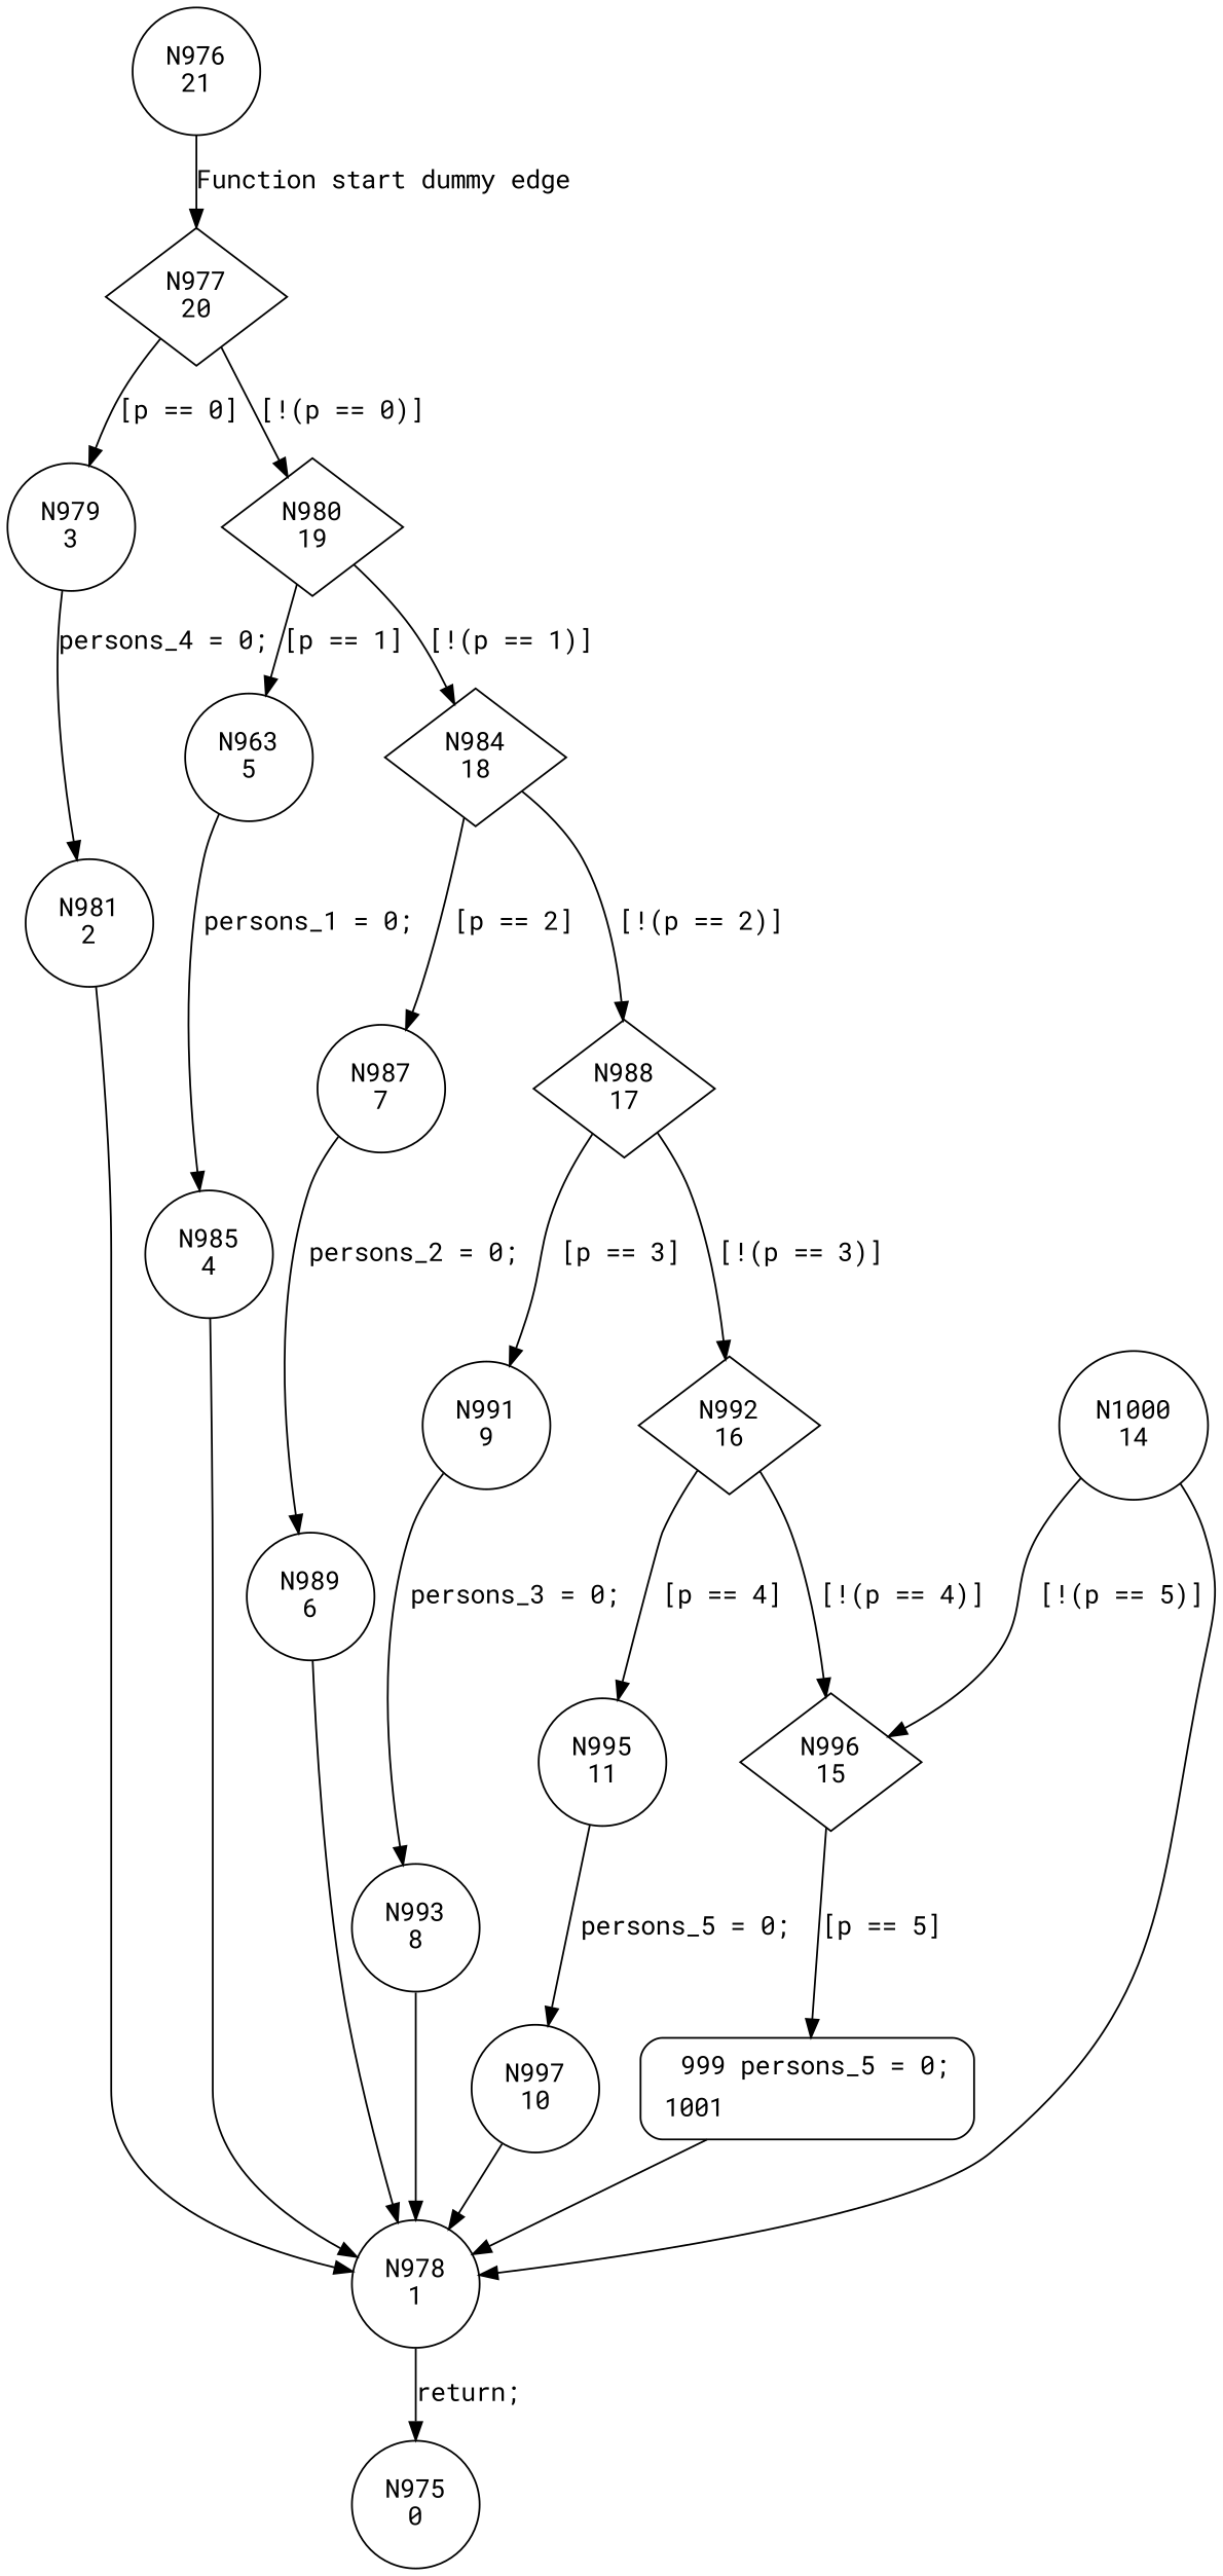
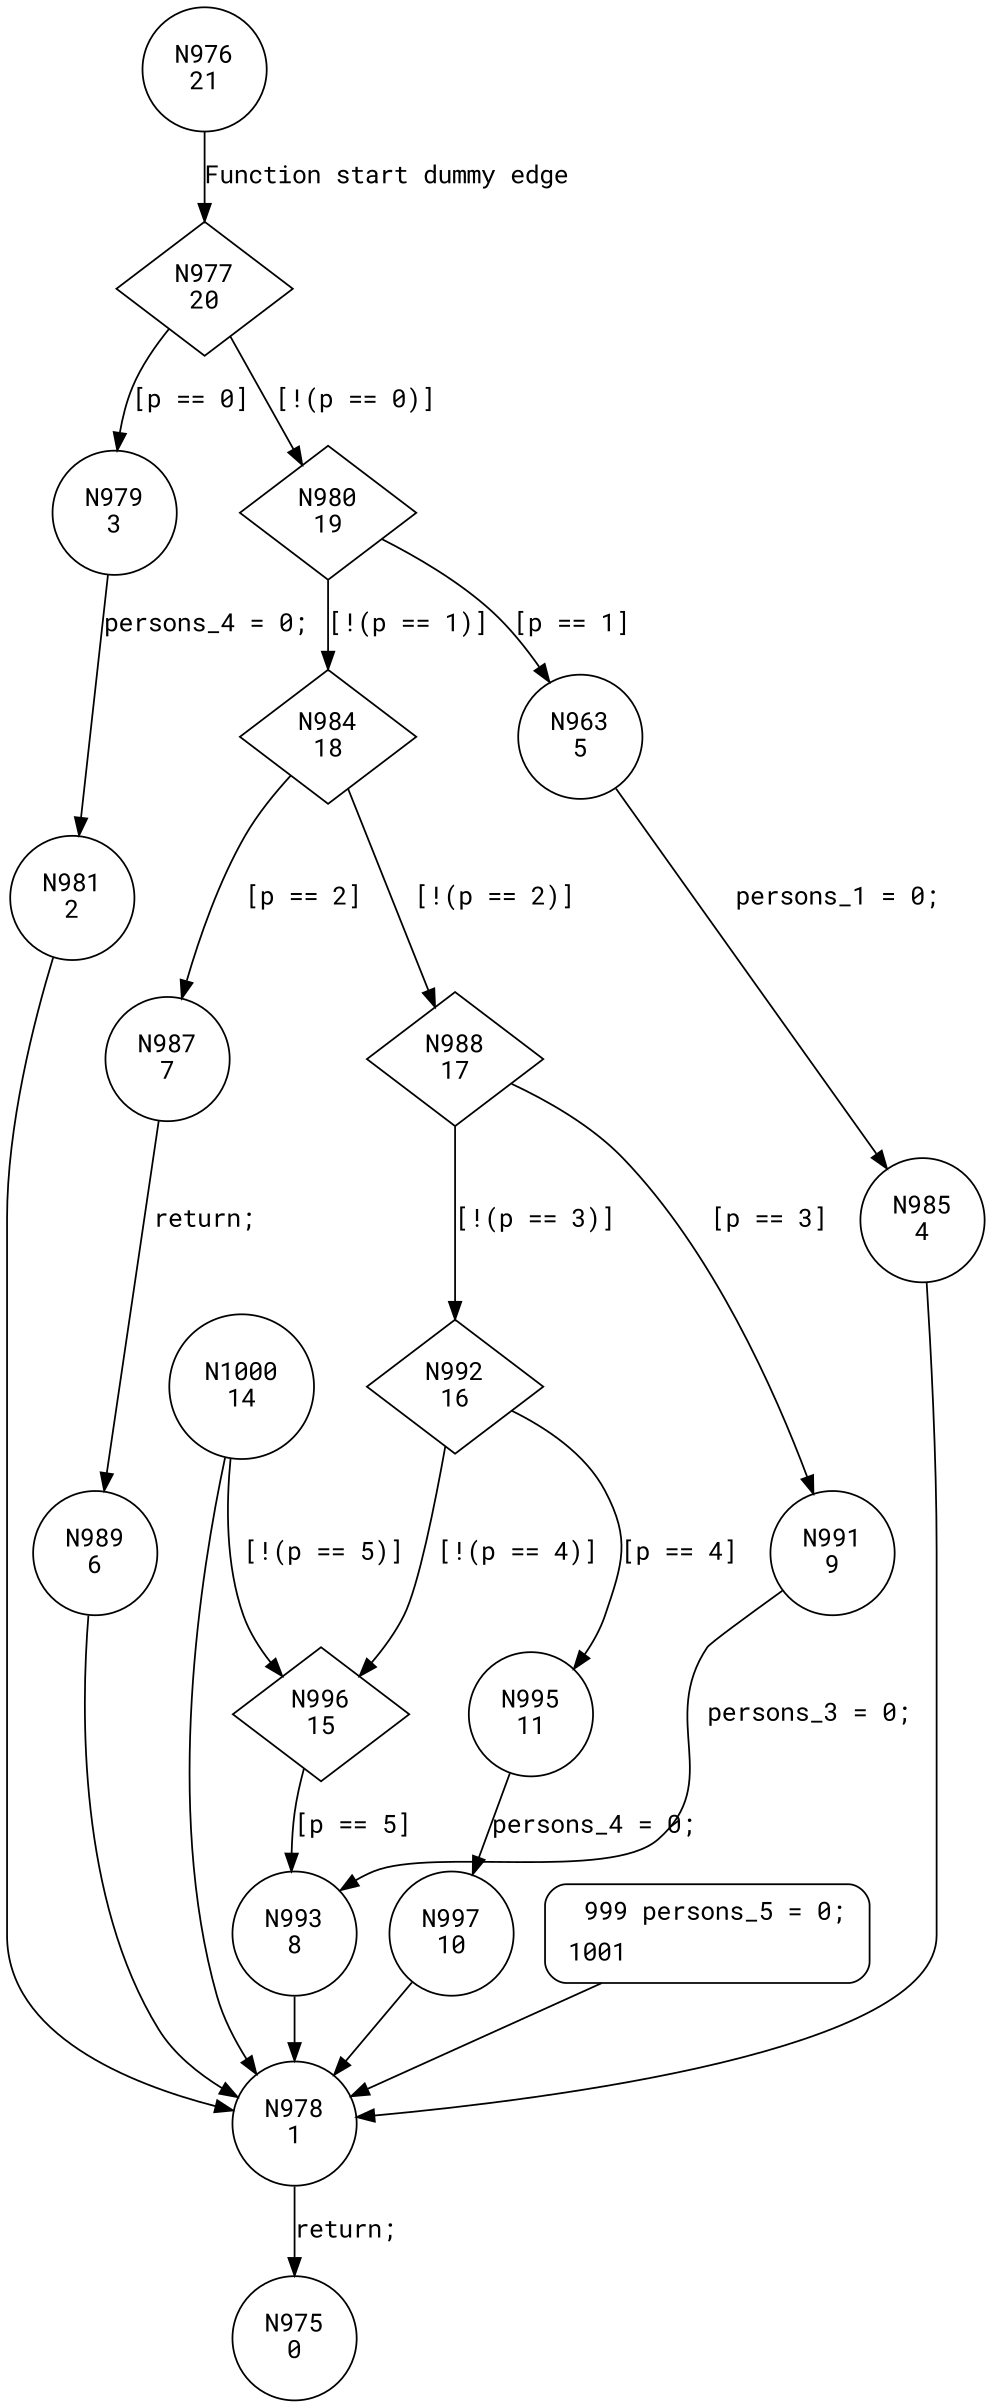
  digraph {
    fontname="Roboto Mono"
    node [fontname="Roboto Mono" shape=circle]
    edge [fontname="Roboto Mono"]
    n1 [label="N976\n21"]
    n2 [label="N977\n20" shape=diamond]
    n3 [label="N979\n3"]
    n4 [label="N980\n19" shape=diamond]
    n5 [label="N981\n2"]
    n6 [label="N963\n5"]
    n7 [label="N984\n18" shape=diamond]
    n8 [label="N978\n1"]
    n9 [label="N985\n4"]
    n10 [label="N987\n7"]
    n11 [label="N988\n17" shape=diamond]
    n12 [label="N989\n6"]
    n13 [label="N991\n9"]
    n14 [label="N992\n16" shape=diamond]
    n15 [label="N993\n8"]
    n16 [label="N995\n11"]
    n17 [label="N996\n15" shape=diamond]
    n18 [label="N997\n10"]
    n19 [fillcolor=white label=<<table border="0" cellborder="0" cellpadding="3" bgcolor="white"><tr><td align="right">999</td><td align="left">persons_5 = 0;</td></tr><tr><td align="right">1001</td><td align="left"></td></tr></table>> penwidth=1 shape=Mrecord style="filled,bold"]
    n20 [label="N1000\n14"]
    n21 [label="N975\n0"]
    n1 -> n2 [label="Function start dummy edge"]
    n2 -> n3 [label="[p == 0]"]
    n2 -> n4 [label="[!(p == 0)]"]
    n3 -> n5 [label="persons_4 = 0;"]
    n4 -> n6 [label="[p == 1]"]
    n4 -> n7 [label="[!(p == 1)]"]
    n5 -> n8
    n6 -> n9 [label="persons_1 = 0;"]
    n7 -> n10 [label="[p == 2]"]
    n7 -> n11 [label="[!(p == 2)]"]
    n8 -> n21 [label="return;"]
    n9 -> n8
-   n10 -> n12 [label="persons_2 = 0;"]
+   n10 -> n12 [label="return;"]
    n11 -> n13 [label="[p == 3]"]
    n11 -> n14 [label="[!(p == 3)]"]
    n12 -> n8
    n13 -> n15 [label="persons_3 = 0;"]
    n14 -> n16 [label="[p == 4]"]
    n14 -> n17 [label="[!(p == 4)]"]
    n15 -> n8
-   n16 -> n18 [label="persons_5 = 0;"]
-   n17 -> n19 [label="[p == 5]"]
+   n16 -> n18 [label="persons_4 = 0;"]
+   n17 -> n15 [label="[p == 5]"]
    n18 -> n8
    n19 -> n8
    n20 -> n8
    n20 -> n17 [label="[!(p == 5)]"]
  }
